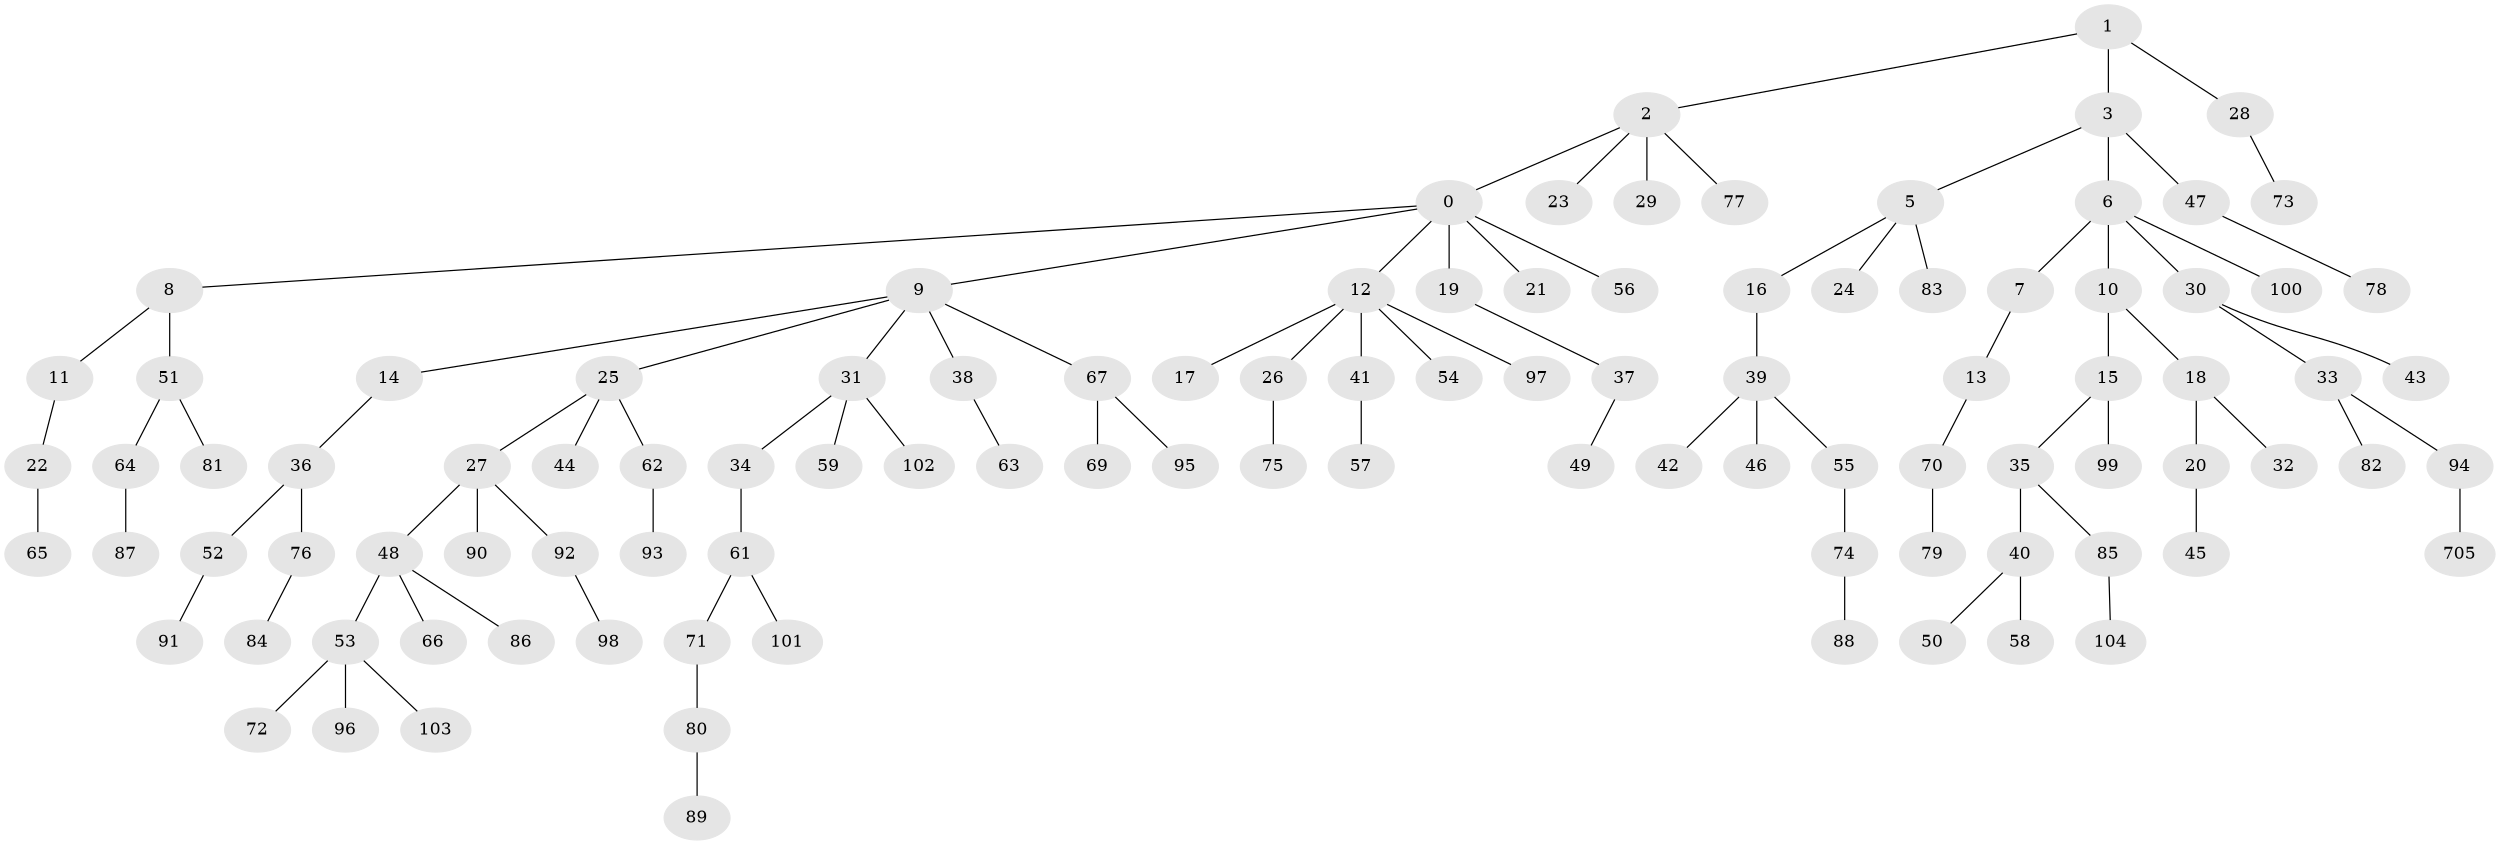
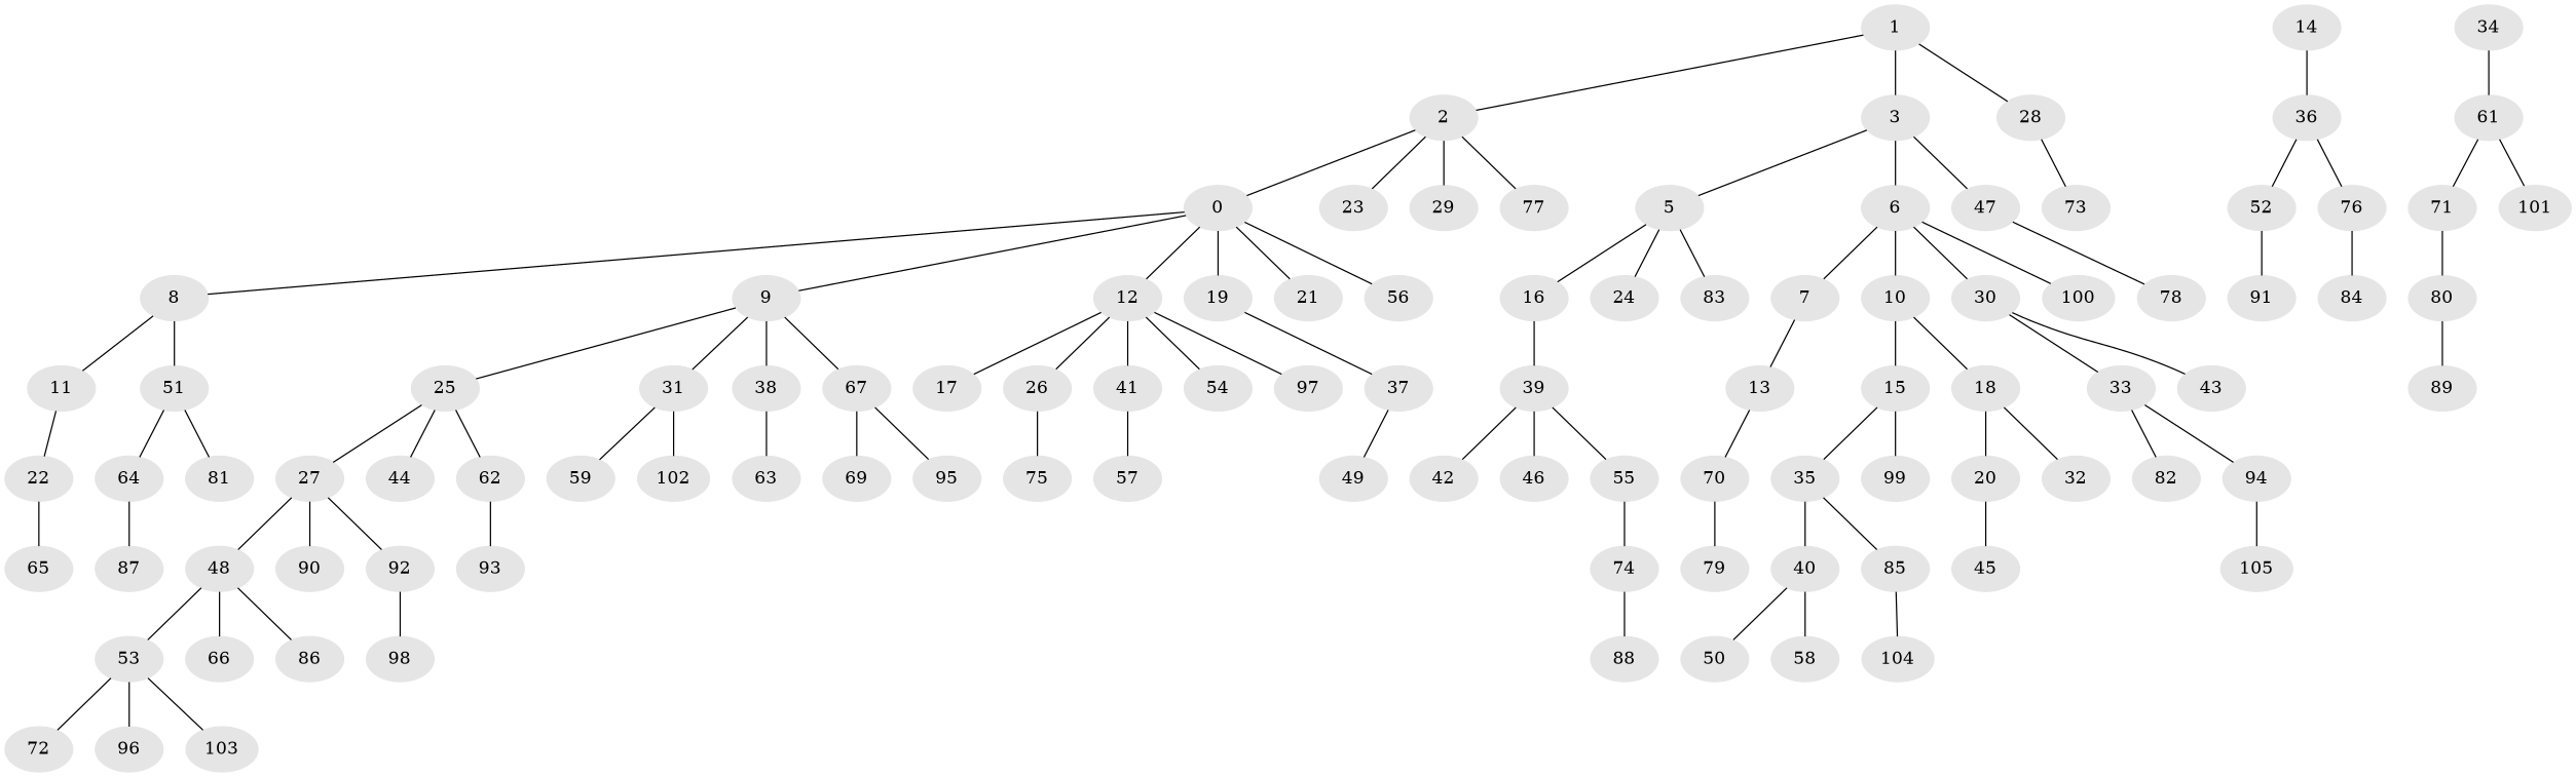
  graph {
    node [color=gray90 style=filled]
    1
    2
    3
    28
    n5 [label=0]
    23
    29
    77
    5
    6
    47
    73
    8
    9
    12
    19
    21
    56
    16
    24
    83
    7
    10
    30
    100
    78
    11
    51
    14
    25
    31
    38
    67
    17
    26
    41
    54
    97
    37
    39
    13
    15
    18
    33
    43
    70
    22
    64
    81
    36
    27
    44
    62
    34
    59
    102
    63
    69
    95
    35
    99
    20
    32
    65
    75
    57
    79
    52
    76
    40
    85
    42
    46
    55
    45
    49
    48
    90
    92
    93
    53
    66
    86
    98
    82
    94
    61
-   105 [label=705]
+   105
    71
    101
    50
    58
    104
    91
    84
    74
    72
    96
    103
    87
    88
    80
    89
    1 -- 2
    1 -- 3
    1 -- 28
    2 -- n5
    2 -- 23
    2 -- 29
    2 -- 77
    3 -- 5
    3 -- 6
    3 -- 47
    28 -- 73
    n5 -- 8
    n5 -- 9
    n5 -- 12
    n5 -- 19
    n5 -- 21
    n5 -- 56
    5 -- 16
    5 -- 24
    5 -- 83
    6 -- 7
    6 -- 10
    6 -- 30
    6 -- 100
    47 -- 78
    8 -- 11
    8 -- 51
-   9 -- 14
    9 -- 25
    9 -- 31
    9 -- 38
    9 -- 67
    12 -- 17
    12 -- 26
    12 -- 41
    12 -- 54
    12 -- 97
    19 -- 37
    16 -- 39
    7 -- 13
    10 -- 15
    10 -- 18
    30 -- 33
    30 -- 43
    11 -- 22
    51 -- 64
    51 -- 81
    14 -- 36
    25 -- 27
    25 -- 44
    25 -- 62
-   31 -- 34
    31 -- 59
    31 -- 102
    38 -- 63
    67 -- 69
    67 -- 95
    26 -- 75
    41 -- 57
    37 -- 49
    39 -- 42
    39 -- 46
    39 -- 55
    13 -- 70
    15 -- 35
    15 -- 99
    18 -- 20
    18 -- 32
    33 -- 82
    33 -- 94
    70 -- 79
    22 -- 65
    64 -- 87
    36 -- 52
    36 -- 76
    27 -- 48
    27 -- 90
    27 -- 92
    62 -- 93
    34 -- 61
    35 -- 40
    35 -- 85
    20 -- 45
    52 -- 91
    76 -- 84
    40 -- 50
    40 -- 58
    85 -- 104
    55 -- 74
    48 -- 53
    48 -- 66
    48 -- 86
    92 -- 98
    53 -- 72
    53 -- 96
    53 -- 103
    94 -- 105
    61 -- 71
    61 -- 101
    71 -- 80
    74 -- 88
    80 -- 89
  }
